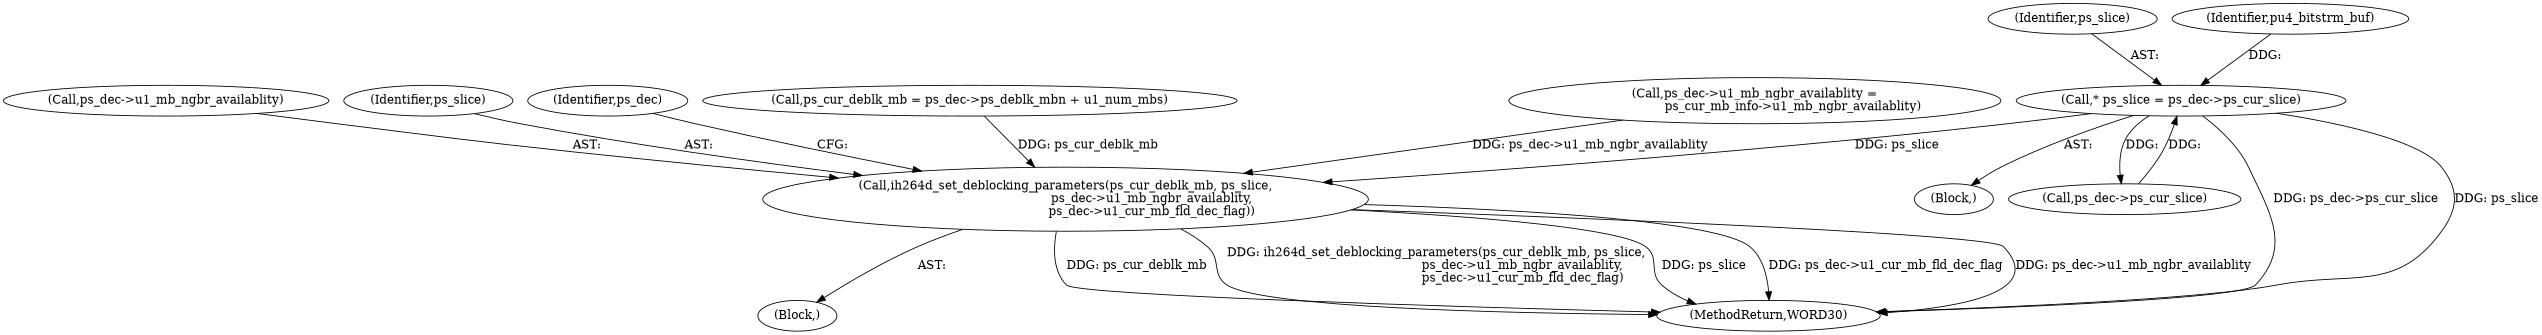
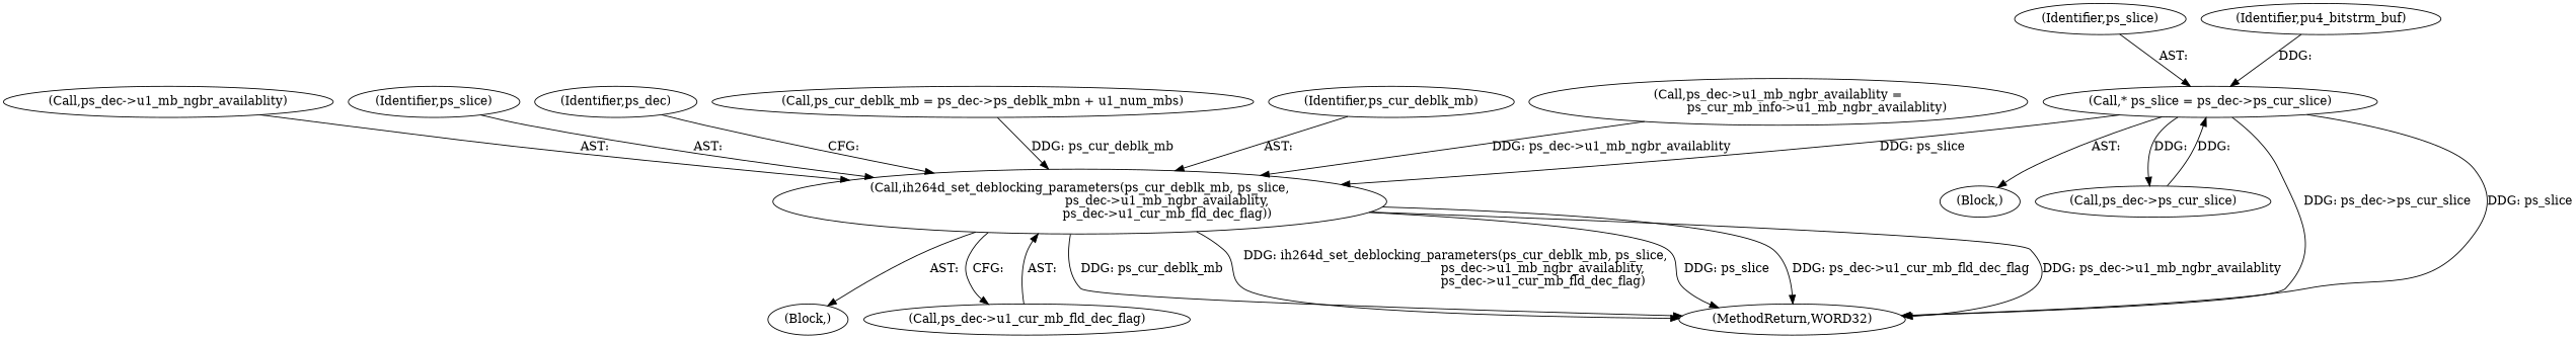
  digraph {
    n1 [label="(Call,* ps_slice = ps_dec->ps_cur_slice)"]
    n2 [label="(Call,ih264d_set_deblocking_parameters(ps_cur_deblk_mb, ps_slice,\n                                             ps_dec->u1_mb_ngbr_availablity,\n                                             ps_dec->u1_cur_mb_fld_dec_flag))"]
    n3 [label="(Block,)"]
    n4 [label="(Call,ps_dec->ps_cur_slice)"]
-   n5 [label="(MethodReturn,WORD30)"]
+   n5 [label="(MethodReturn,WORD32)"]
    n6 [label="(Block,)"]
+   n7 [label="(Call,ps_dec->u1_cur_mb_fld_dec_flag)"]
    n8 [label="(Call,ps_dec->u1_mb_ngbr_availablity)"]
    n9 [label="(Identifier,ps_slice)"]
    n10 [label="(Identifier,ps_slice)"]
    n11 [label="(Identifier,pu4_bitstrm_buf)"]
    n12 [label="(Identifier,ps_dec)"]
    n13 [label="(Call,ps_cur_deblk_mb = ps_dec->ps_deblk_mbn + u1_num_mbs)"]
+   n14 [label="(Identifier,ps_cur_deblk_mb)"]
    n15 [label="(Call,ps_dec->u1_mb_ngbr_availablity =\n                    ps_cur_mb_info->u1_mb_ngbr_availablity)"]
    n1 -> n2 [label="DDG: ps_slice"]
    n1 -> n3 [label="AST: "]
    n1 -> n4 [label="DDG: "]
    n1 -> n5 [label="DDG: ps_dec->ps_cur_slice"]
    n1 -> n5 [label="DDG: ps_slice"]
    n2 -> n5 [label="DDG: ps_dec->u1_cur_mb_fld_dec_flag"]
    n2 -> n5 [label="DDG: ps_dec->u1_mb_ngbr_availablity"]
    n2 -> n5 [label="DDG: ps_cur_deblk_mb"]
    n2 -> n5 [label="DDG: ih264d_set_deblocking_parameters(ps_cur_deblk_mb, ps_slice,\n                                             ps_dec->u1_mb_ngbr_availablity,\n                                             ps_dec->u1_cur_mb_fld_dec_flag)"]
    n2 -> n5 [label="DDG: ps_slice"]
    n2 -> n6 [label="AST: "]
+   n2 -> n7 [label="CFG: "]
    n4 -> n1 [label="DDG: "]
+   n7 -> n2 [label="AST: "]
    n8 -> n2 [label="AST: "]
    n9 -> n2 [label="AST: "]
    n10 -> n1 [label="AST: "]
    n11 -> n1 [label="DDG: "]
    n12 -> n2 [label="CFG: "]
    n13 -> n2 [label="DDG: ps_cur_deblk_mb"]
+   n14 -> n2 [label="AST: "]
    n15 -> n2 [label="DDG: ps_dec->u1_mb_ngbr_availablity"]
  }
